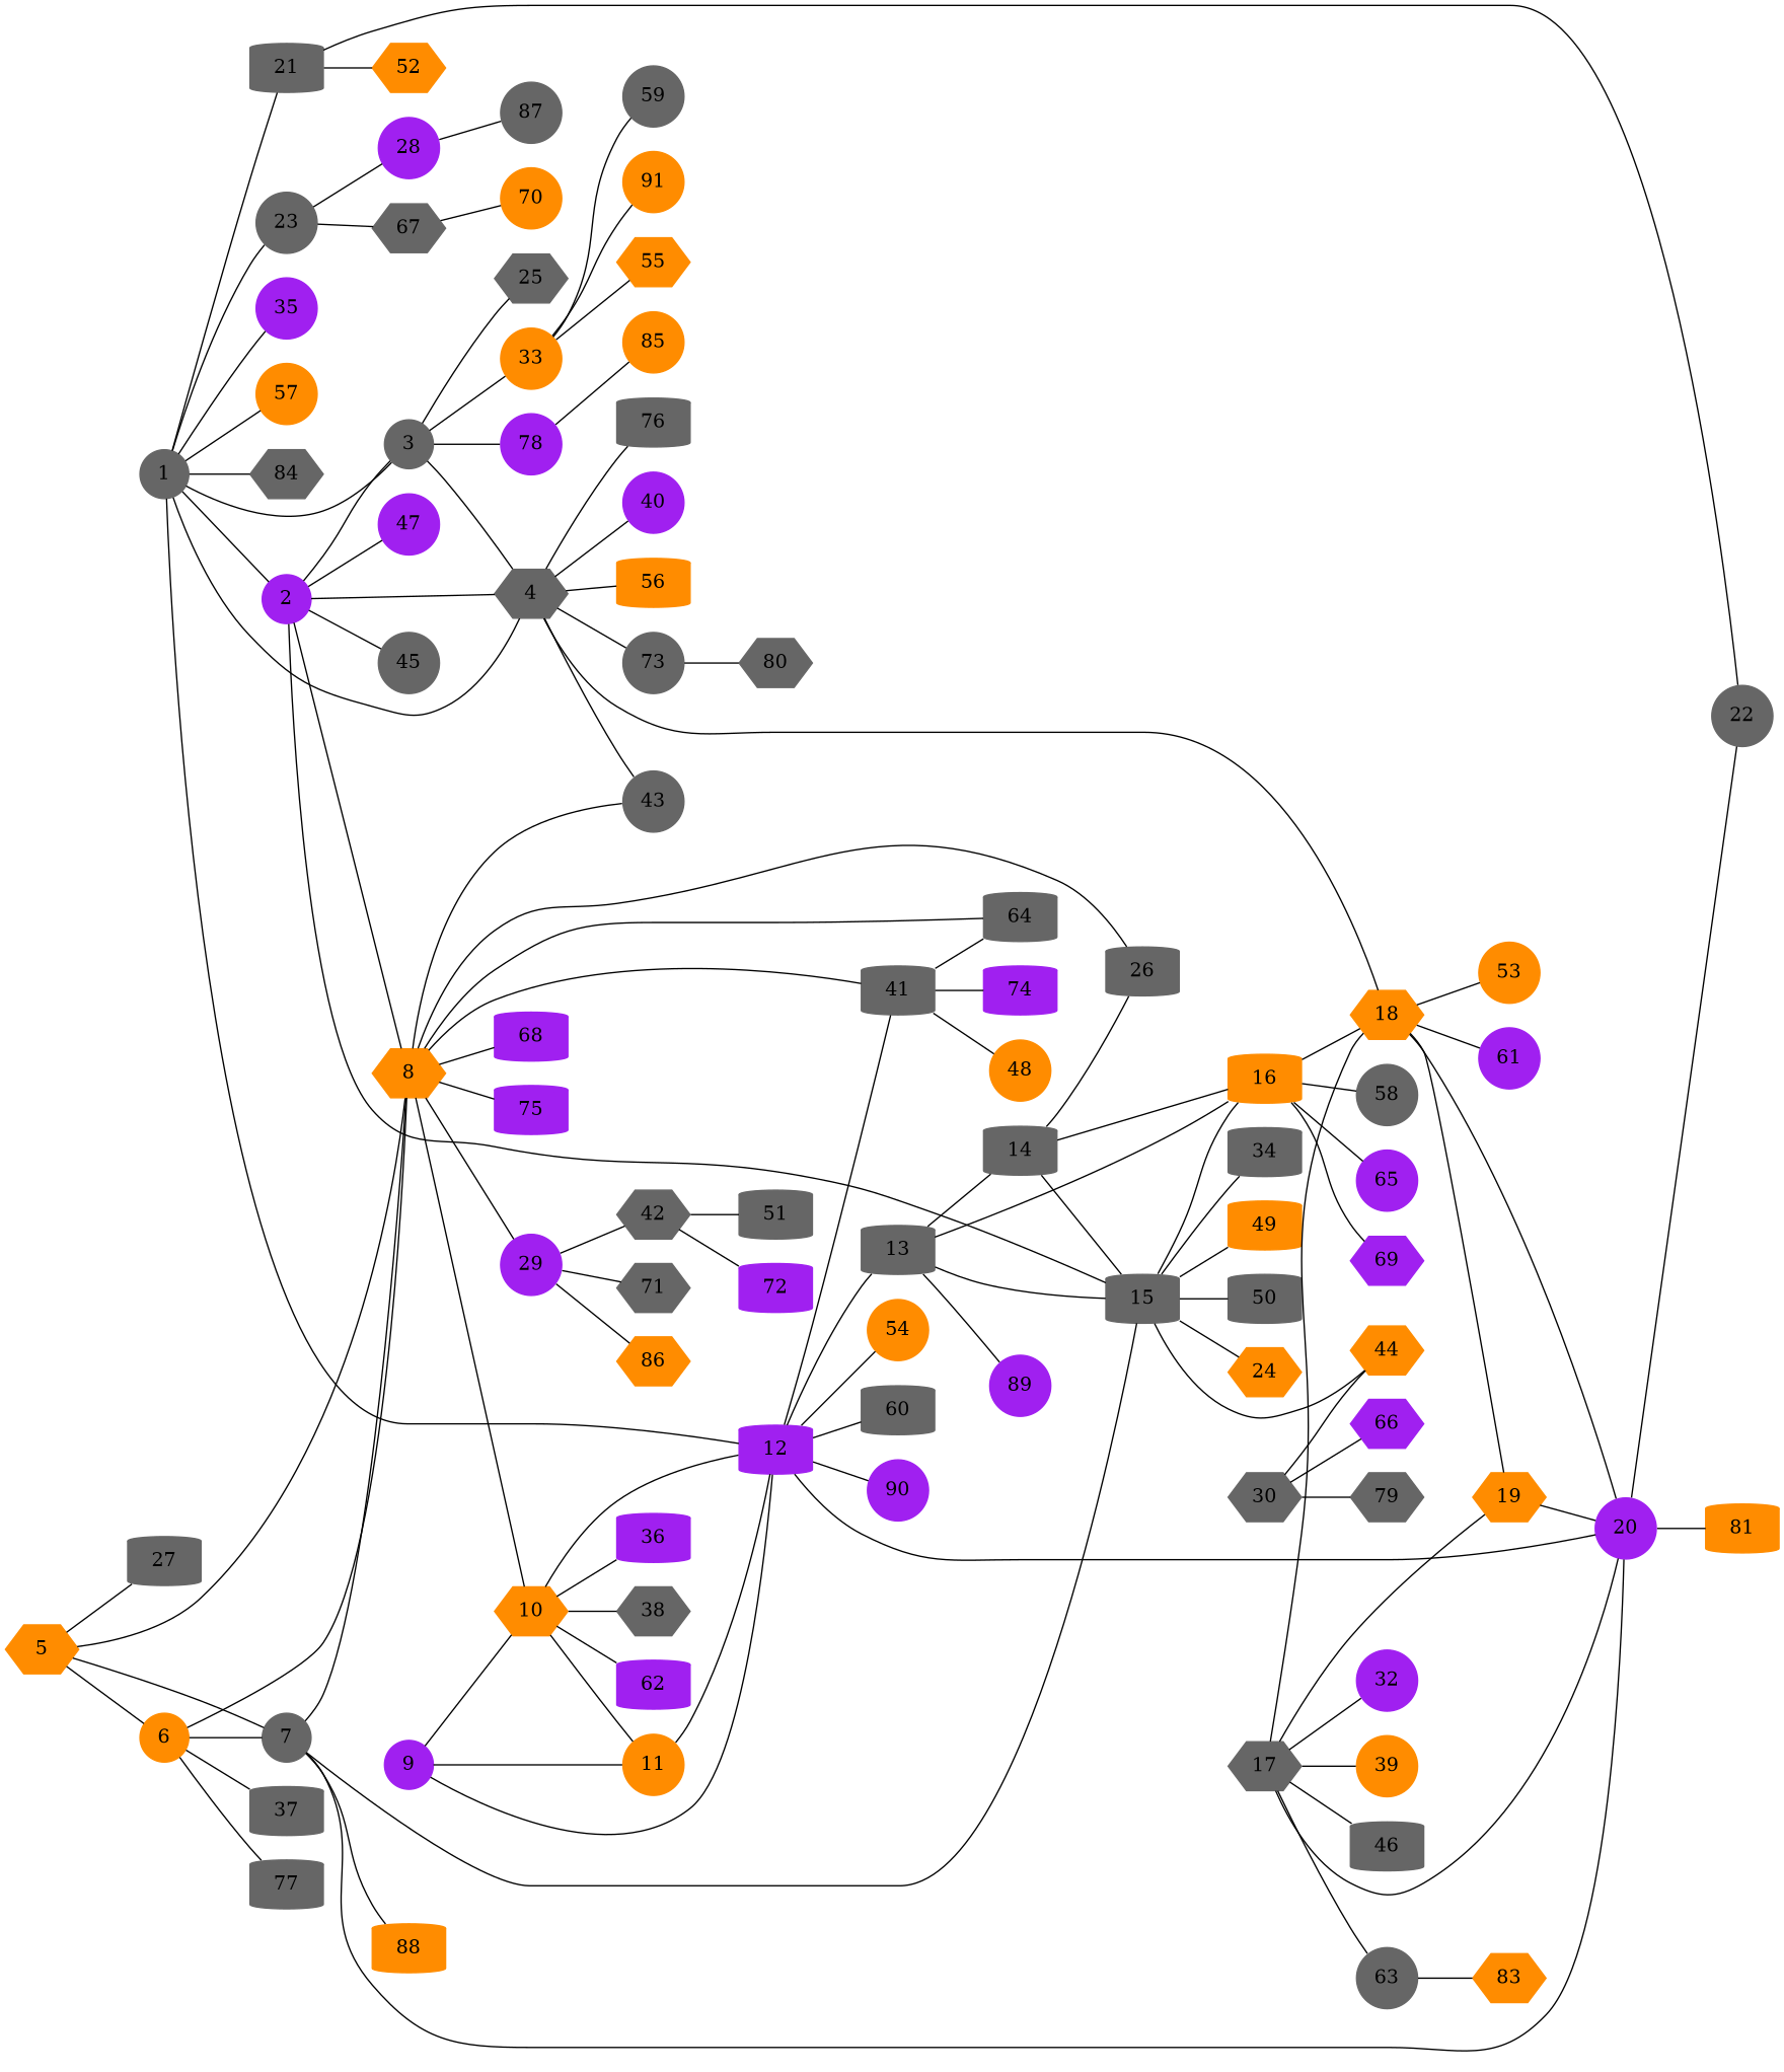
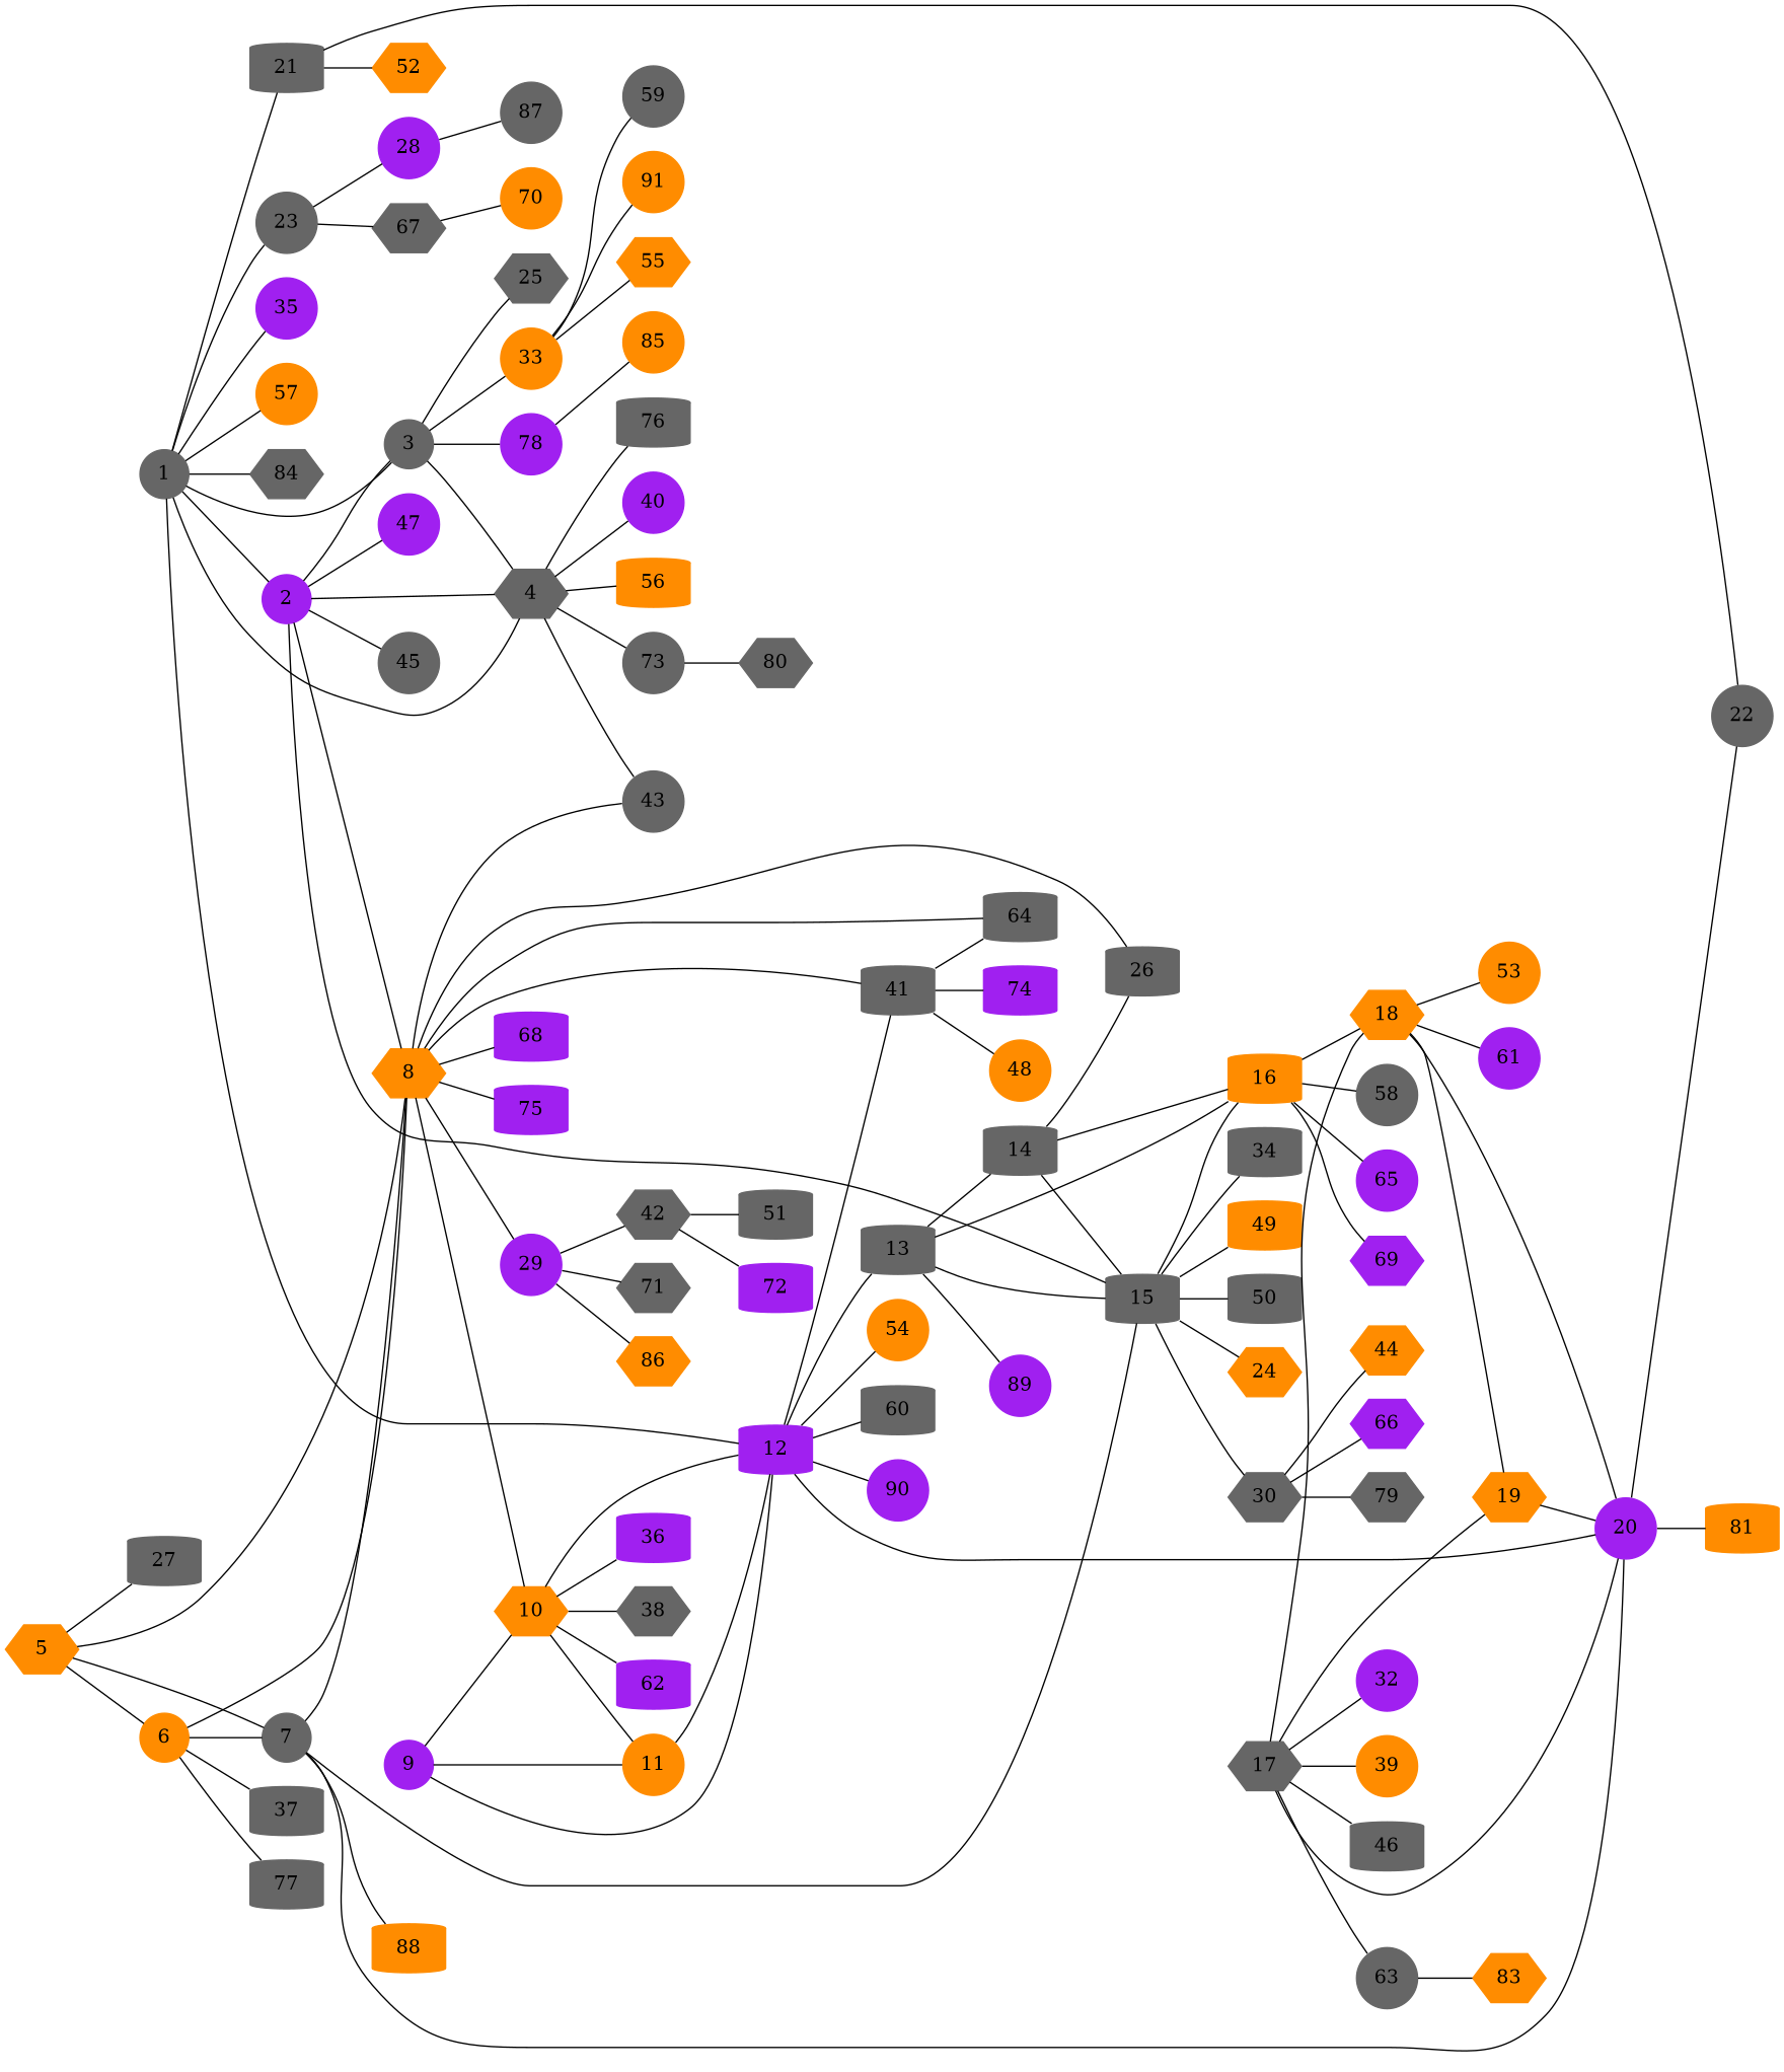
  graph {
    rankdir=LR
    node [color=gray40 shape=circle style=filled]
    2 [color=purple]
    1
    3
    4 [shape=hexagon]
    12 [color=purple shape=cylinder]
    21 [shape=cylinder]
    23
    35 [color=purple]
    57 [color=darkorange]
    84 [shape=hexagon]
    8 [color=darkorange shape=hexagon]
    15 [shape=cylinder]
    45
    47 [color=purple]
    25 [shape=hexagon]
    33 [color=darkorange]
    78 [color=purple]
    18 [color=darkorange shape=hexagon]
    40 [color=purple]
    43
    56 [color=darkorange shape=cylinder]
    73
    76 [shape=cylinder]
    20 [color=purple]
    41 [shape=cylinder]
    13 [shape=cylinder]
    54 [color=darkorange]
    60 [shape=cylinder]
    90 [color=purple]
    22
    52 [color=darkorange shape=hexagon]
    28 [color=purple]
    67 [shape=hexagon]
    10 [color=darkorange shape=hexagon]
    26 [shape=cylinder]
    29 [color=purple]
    64 [shape=cylinder]
    68 [color=purple shape=cylinder]
    75 [color=purple shape=cylinder]
    16 [color=darkorange shape=cylinder]
    24 [color=darkorange shape=hexagon]
    30 [shape=hexagon]
    34 [shape=cylinder]
    49 [color=darkorange shape=cylinder]
    50 [shape=cylinder]
    55 [color=darkorange shape=hexagon]
    59
    91 [color=darkorange]
    85 [color=darkorange]
    19 [color=darkorange shape=hexagon]
    53 [color=darkorange]
    61 [color=purple]
    80 [shape=hexagon]
    5 [color=darkorange shape=hexagon]
    6 [color=darkorange]
    7
    27 [shape=cylinder]
    37 [shape=cylinder]
    77 [shape=cylinder]
    88 [color=darkorange shape=cylinder]
    81 [color=darkorange shape=cylinder]
    11 [color=darkorange]
    36 [color=purple shape=cylinder]
    38 [shape=hexagon]
    62 [color=purple shape=cylinder]
    42 [shape=hexagon]
    71 [shape=hexagon]
    86 [color=darkorange shape=hexagon]
    48 [color=darkorange]
    74 [color=purple shape=cylinder]
    9 [color=purple]
    14 [shape=cylinder]
    89 [color=purple]
    58
    65 [color=purple]
    69 [color=purple shape=hexagon]
    44 [color=darkorange shape=hexagon]
    66 [color=purple shape=hexagon]
    79 [shape=hexagon]
    17 [shape=hexagon]
    32 [color=purple]
    39 [color=darkorange]
    46 [shape=cylinder]
    63
    83 [color=darkorange shape=hexagon]
    87
    70 [color=darkorange]
    51 [shape=cylinder]
    72 [color=purple shape=cylinder]
    2 -- 3
    2 -- 4
    2 -- 8
    2 -- 15
    2 -- 45
    2 -- 47
    1 -- 2
    1 -- 3
    1 -- 4
    1 -- 12
    1 -- 21
    1 -- 23
    1 -- 35
    1 -- 57
    1 -- 84
    3 -- 4
    3 -- 25
    3 -- 33
    3 -- 78
-   4 -- 18
    4 -- 40
    4 -- 43
    4 -- 56
    4 -- 73
    4 -- 76
    12 -- 20
    12 -- 41
    12 -- 13
    12 -- 54
    12 -- 60
    12 -- 90
    21 -- 22
    21 -- 52
    23 -- 28
    23 -- 67
    8 -- 43
    8 -- 41
    8 -- 10
    8 -- 26
    8 -- 29
    8 -- 64
    8 -- 68
    8 -- 75
    15 -- 16
    15 -- 24
-   15 -- 44
+   15 -- 30
    15 -- 34
    15 -- 49
    15 -- 50
    33 -- 55
    33 -- 59
    33 -- 91
    78 -- 85
    18 -- 20
    18 -- 19
    18 -- 53
    18 -- 61
    73 -- 80
    20 -- 22
    20 -- 81
    41 -- 64
    41 -- 48
    41 -- 74
    13 -- 15
    13 -- 16
    13 -- 14
    13 -- 89
    28 -- 87
    67 -- 70
    10 -- 12
    10 -- 11
    10 -- 36
    10 -- 38
    10 -- 62
    29 -- 42
    29 -- 71
    29 -- 86
    16 -- 18
    16 -- 58
    16 -- 65
    16 -- 69
    30 -- 44
    30 -- 66
    30 -- 79
    19 -- 20
    5 -- 8
    5 -- 6
    5 -- 7
    5 -- 27
    6 -- 8
    6 -- 7
    6 -- 37
    6 -- 77
    7 -- 8
    7 -- 15
    7 -- 20
    7 -- 88
    11 -- 12
    42 -- 51
    42 -- 72
    9 -- 12
    9 -- 10
    9 -- 11
    14 -- 15
    14 -- 26
    14 -- 16
    17 -- 18
    17 -- 20
    17 -- 19
    17 -- 32
    17 -- 39
    17 -- 46
    17 -- 63
    63 -- 83
  }
